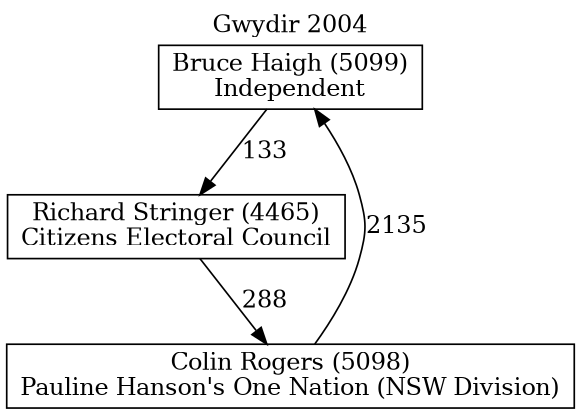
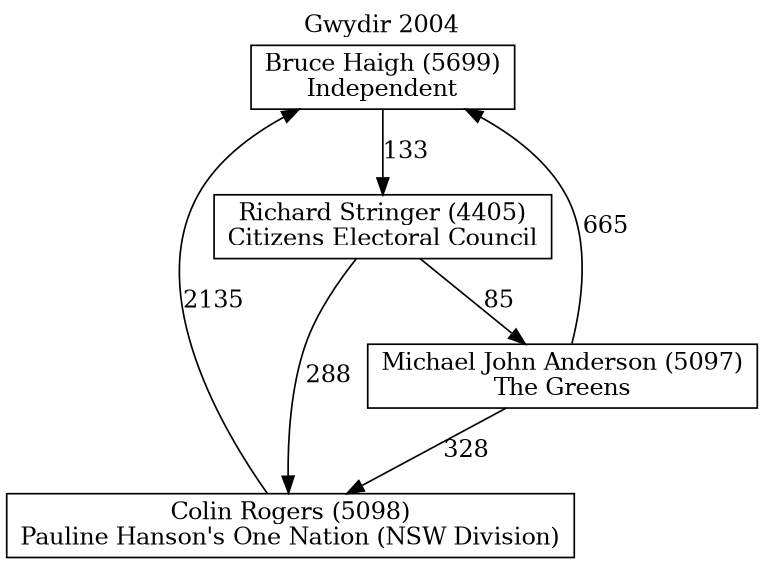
  digraph {
    label="Gwydir 2004"
    labelloc=t
    mclimit=10
    node [shape=box]
-   n1 [label="Bruce Haigh (5099)\nIndependent"]
-   n2 [label="Richard Stringer (4465)\nCitizens Electoral Council"]
+   n1 [label="Bruce Haigh (5699)\nIndependent"]
+   n2 [label="Richard Stringer (4405)\nCitizens Electoral Council"]
    n3 [label="Colin Rogers (5098)\nPauline Hanson's One Nation (NSW Division)"]
+   n4 [label="Michael John Anderson (5097)\nThe Greens"]
    n1 -> n2 [label=133]
    n2 -> n3 [label=288]
+   n2 -> n4 [label=85]
    n3 -> n1 [label=2135]
+   n4 -> n1 [label=665]
+   n4 -> n3 [label=328]
  }
